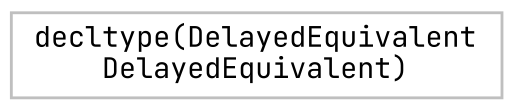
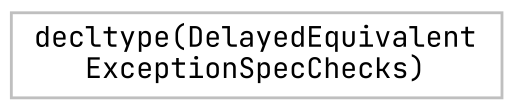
  digraph {
    rankdir=TB
    fontname="JetBrains Mono"
-   n1 [color=grey75 fontname="JetBrains Mono" fontsize=10 height=0.2 label="decltype(DelayedEquivalent\lDelayedEquivalent)" shape=record width=0.4]
+   n1 [color=grey75 fontname="JetBrains Mono" fontsize=10 height=0.2 label="decltype(DelayedEquivalent\lExceptionSpecChecks)" shape=record width=0.4]
  }
